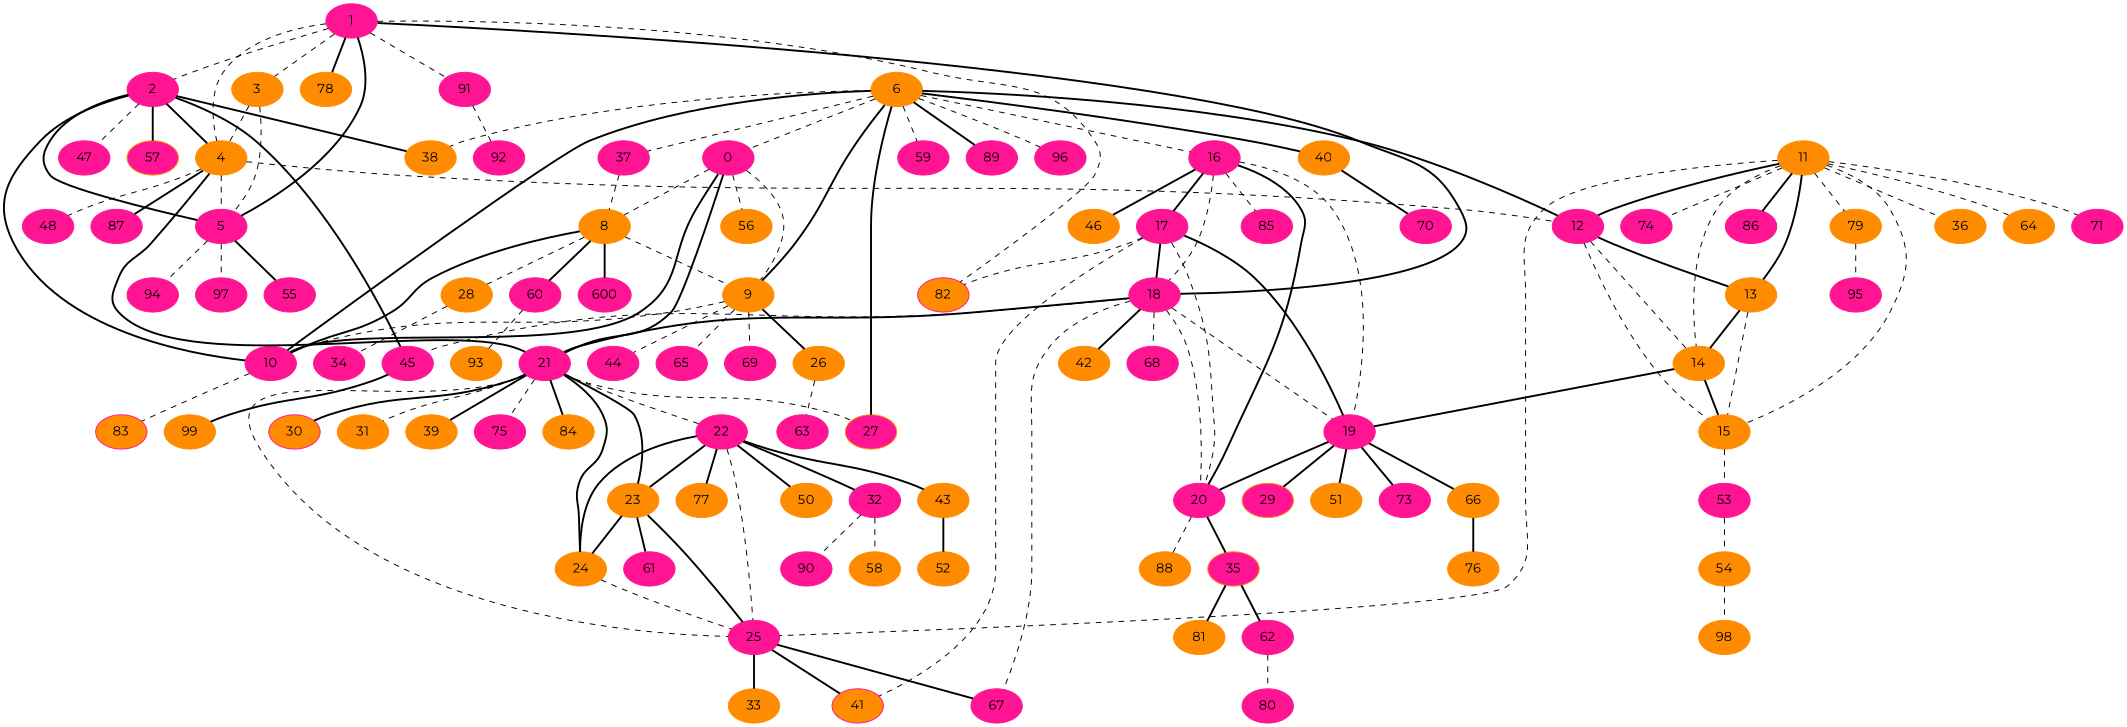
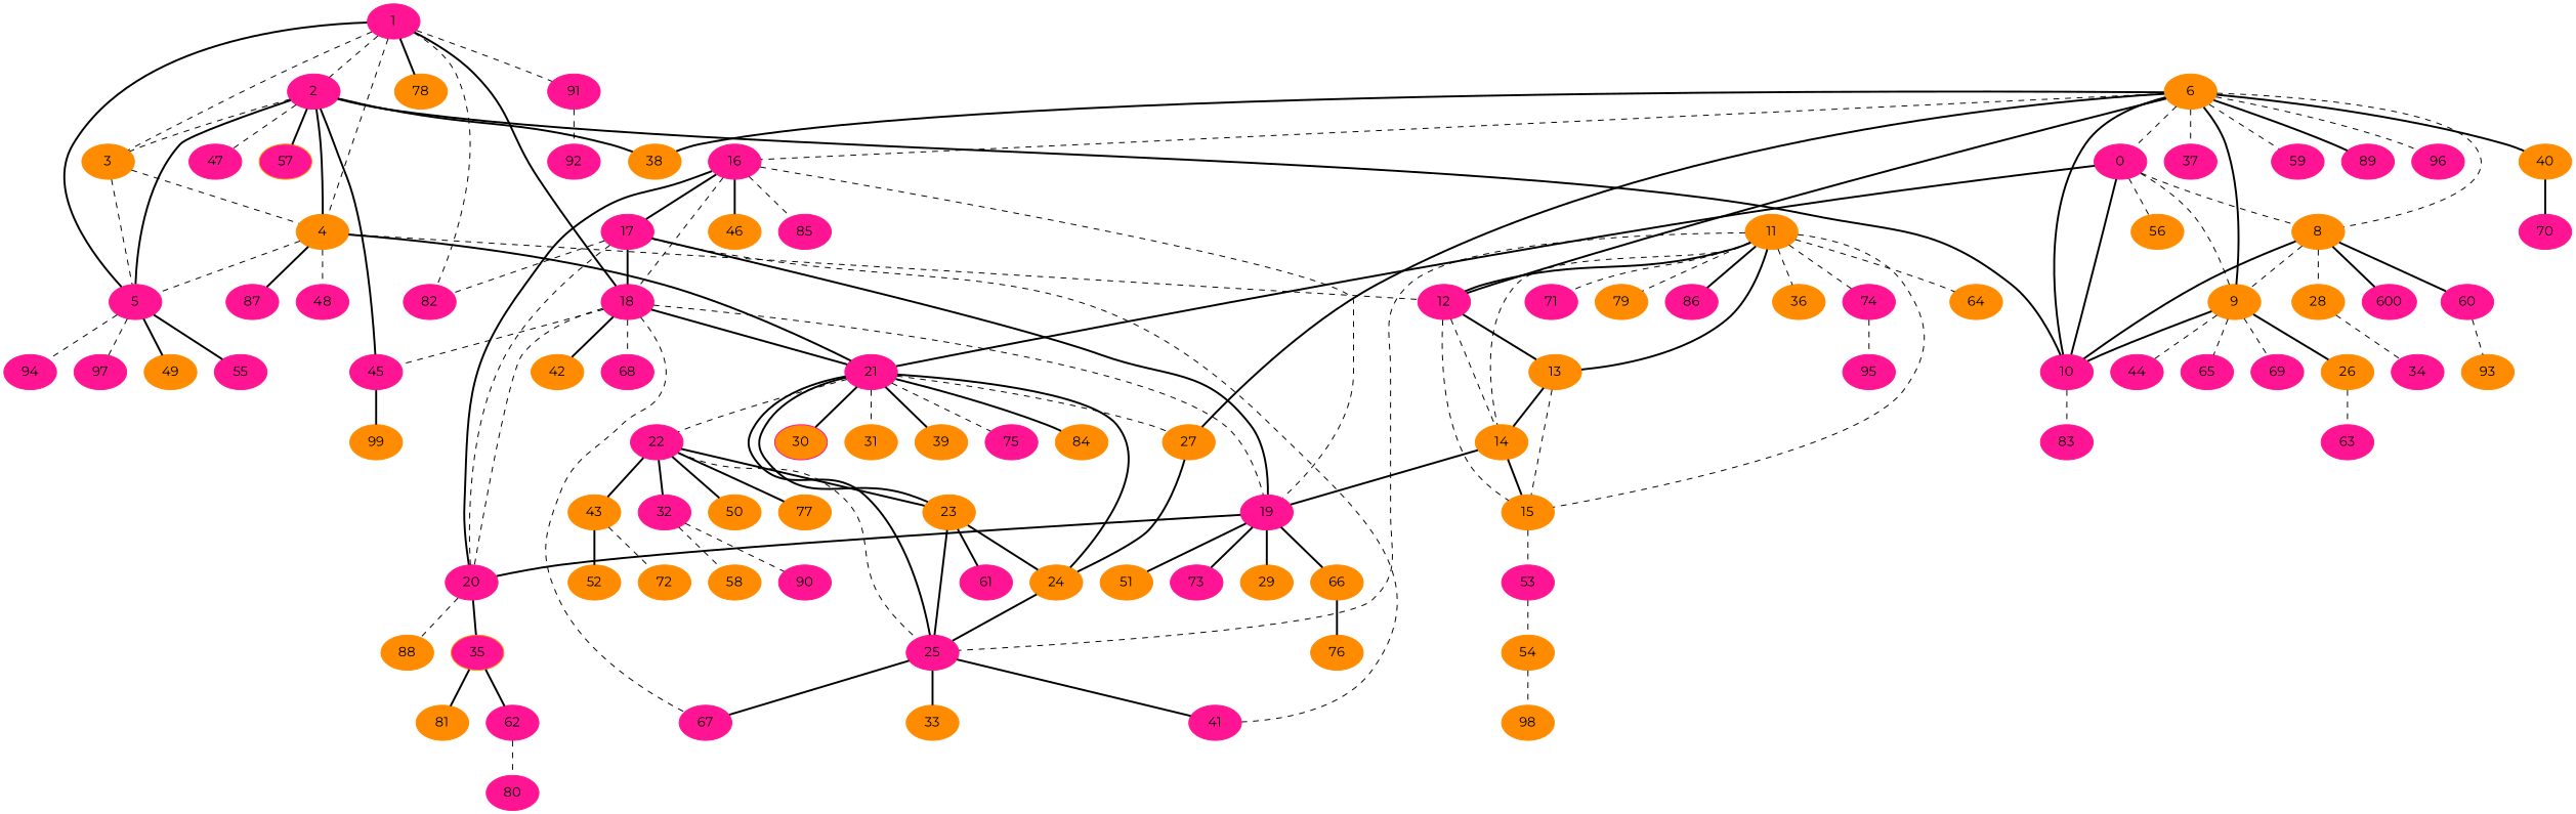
  graph {
    fontname=Montserrat
    node [color=deeppink fontname=Montserrat style=filled]
    edge [fontname=Montserrat style=dashed]
    1
    2
    3 [color=darkorange]
    4 [color=darkorange]
    5
    18
    78 [color=darkorange]
-   82 [fillcolor=darkorange]
+   82
    91
    10
    38 [color=darkorange]
    45
    47
    57 [color=darkorange fillcolor=deeppink]
    12
    21
    48
    87
+   49 [color=darkorange]
    55
    94
    97
    19
    20
    42 [color=darkorange]
    67
    68
    92
-   83 [fillcolor=darkorange]
+   83
    99 [color=darkorange]
    13 [color=darkorange]
    14 [color=darkorange]
    15 [color=darkorange]
-   27 [color=darkorange fillcolor=deeppink]
+   27 [color=darkorange]
    25
    22
    23 [color=darkorange]
    24 [color=darkorange]
    30 [fillcolor=darkorange]
    31 [color=darkorange]
    39 [color=darkorange]
    75
    84 [color=darkorange]
    6 [color=darkorange]
    n45 [label=0]
    8 [color=darkorange]
    9 [color=darkorange]
    16
    37
    40 [color=darkorange]
    59
    89
    96
    56 [color=darkorange]
    28 [color=darkorange]
    60
    n57 [label=600]
    26 [color=darkorange]
    44
    65
    69
    17
    46 [color=darkorange]
    85
    70
    34
    93 [color=darkorange]
    63
    11 [color=darkorange]
    36 [color=darkorange]
    64 [color=darkorange]
    71
    74
    79 [color=darkorange]
    86
    53
-   41 [fillcolor=darkorange]
+   41
    33 [color=darkorange]
    95
-   29 [color=darkorange fillcolor=deeppink]
+   29 [color=darkorange]
    51 [color=darkorange]
    66 [color=darkorange]
    73
    54 [color=darkorange]
    35 [color=darkorange fillcolor=deeppink]
    88 [color=darkorange]
    76 [color=darkorange]
    62
    81 [color=darkorange]
    32
    43 [color=darkorange]
    50 [color=darkorange]
    77 [color=darkorange]
    61
    58 [color=darkorange]
    90
    52 [color=darkorange]
+   72 [color=darkorange]
    80
    98 [color=darkorange]
    1 -- 2
    1 -- 3
    1 -- 4
    1 -- 5 [style=bold]
    1 -- 18 [style=bold]
    1 -- 78 [style=bold]
    1 -- 82
    1 -- 91
+   2 -- 3
    2 -- 4 [style=bold]
    2 -- 5 [style=bold]
    2 -- 10 [style=bold]
    2 -- 38 [style=bold]
    2 -- 45 [style=bold]
    2 -- 47
    2 -- 57 [style=bold]
    3 -- 4
    3 -- 5
    4 -- 5
    4 -- 12
    4 -- 21 [style=bold]
    4 -- 48
    4 -- 87 [style=bold]
+   5 -- 49 [style=bold]
    5 -- 55 [style=bold]
    5 -- 94
    5 -- 97
    18 -- 45
    18 -- 21 [style=bold]
    18 -- 19
    18 -- 20
    18 -- 42 [style=bold]
    18 -- 67
    18 -- 68
    91 -- 92
    10 -- 83
    45 -- 99 [style=bold]
    12 -- 13 [style=bold]
    12 -- 14
    12 -- 15
    21 -- 27
-   21 -- 25
+   21 -- 25 [style=bold]
    21 -- 22
    21 -- 23 [style=bold]
    21 -- 24 [style=bold]
    21 -- 30 [style=bold]
    21 -- 31
    21 -- 39 [style=bold]
    21 -- 75
    21 -- 84 [style=bold]
    19 -- 20 [style=bold]
    19 -- 29 [style=bold]
    19 -- 51 [style=bold]
    19 -- 66 [style=bold]
    19 -- 73 [style=bold]
    20 -- 35 [style=bold]
    20 -- 88
    13 -- 14 [style=bold]
    13 -- 15
    14 -- 19 [style=bold]
    14 -- 15 [style=bold]
    15 -- 53
    25 -- 67 [style=bold]
    25 -- 41 [style=bold]
    25 -- 33 [style=bold]
    22 -- 25
    22 -- 23 [style=bold]
-   22 -- 24 [style=bold]
+   27 -- 24 [style=bold]
    22 -- 32 [style=bold]
    22 -- 43 [style=bold]
    22 -- 50 [style=bold]
    22 -- 77 [style=bold]
    23 -- 25 [style=bold]
    23 -- 24 [style=bold]
    23 -- 61 [style=bold]
-   24 -- 25
+   24 -- 25 [style=bold]
    6 -- 10 [style=bold]
-   6 -- 38
+   6 -- 38 [style=bold]
    6 -- 12 [style=bold]
    6 -- 27 [style=bold]
    6 -- n45
-   37 -- 8
+   6 -- 8
    6 -- 9 [style=bold]
    6 -- 16
    6 -- 37
    6 -- 40 [style=bold]
    6 -- 59
    6 -- 89 [style=bold]
    6 -- 96
    n45 -- 10 [style=bold]
    n45 -- 21 [style=bold]
    n45 -- 8
    n45 -- 9
    n45 -- 56
    8 -- 10 [style=bold]
    8 -- 9
    8 -- 28
    8 -- 60 [style=bold]
    8 -- n57 [style=bold]
-   9 -- 10
+   9 -- 10 [style=bold]
    9 -- 26 [style=bold]
    9 -- 44
    9 -- 65
    9 -- 69
    16 -- 18
    16 -- 19
    16 -- 20 [style=bold]
    16 -- 17 [style=bold]
    16 -- 46 [style=bold]
    16 -- 85
    40 -- 70 [style=bold]
    28 -- 34
    60 -- 93
    26 -- 63
    17 -- 18 [style=bold]
    17 -- 82
    17 -- 19 [style=bold]
    17 -- 20
    17 -- 41
    11 -- 12 [style=bold]
    11 -- 13 [style=bold]
    11 -- 14
    11 -- 15
    11 -- 25
    11 -- 36
    11 -- 64
    11 -- 71
    11 -- 74
    11 -- 79
    11 -- 86 [style=bold]
-   79 -- 95
+   74 -- 95
    53 -- 54
    66 -- 76 [style=bold]
    54 -- 98
    35 -- 62 [style=bold]
    35 -- 81 [style=bold]
    62 -- 80
    32 -- 58
    32 -- 90
    43 -- 52 [style=bold]
+   43 -- 72
  }
